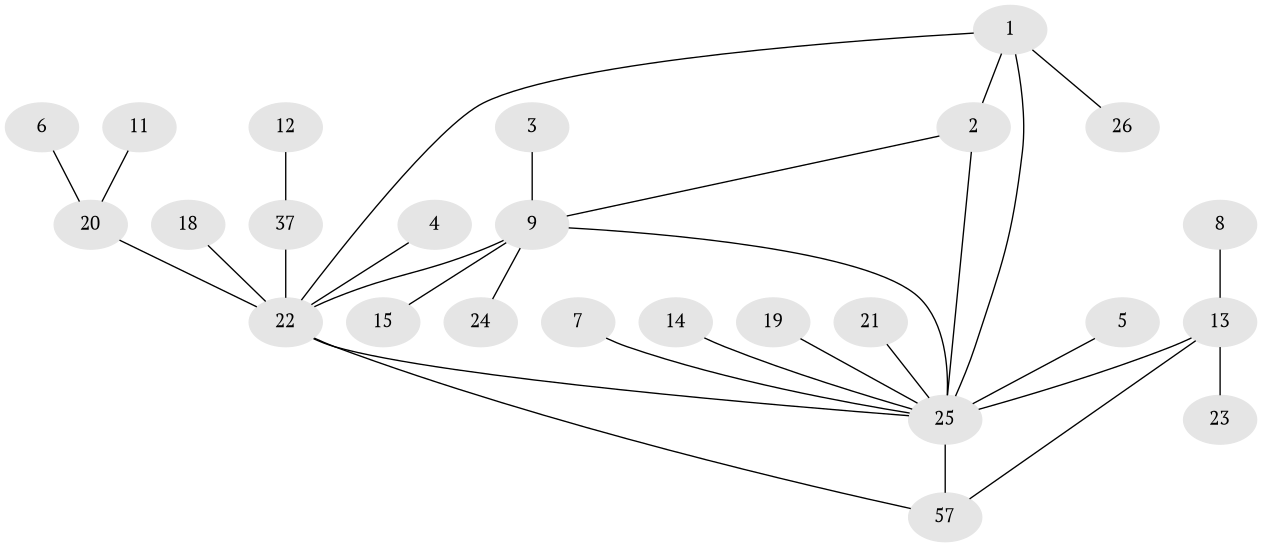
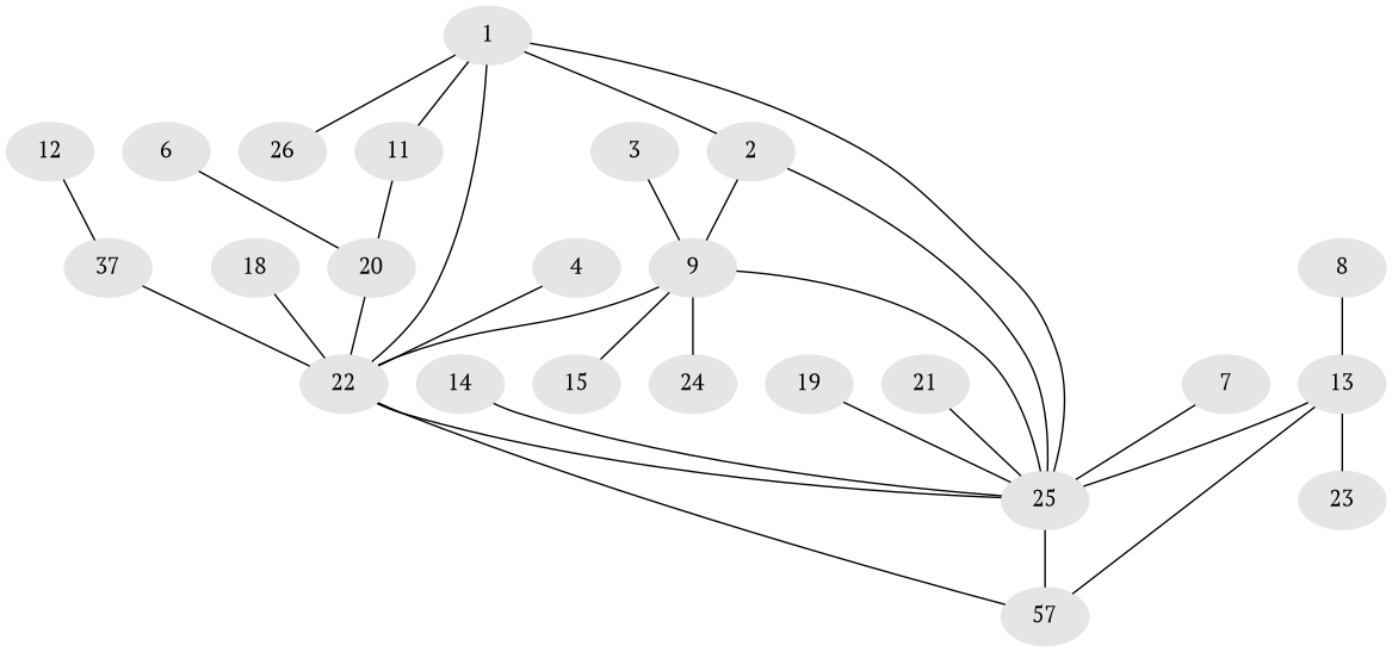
  graph {
    fontname="PT Serif"
    node [color=gray90 fontname="PT Serif" style=filled]
    edge [fontname="PT Serif" weight=1.0]
    1
    2
    11
    22
    25
    26
    9
    20
    n9 [label=57]
    15
    24
    3
    4
-   5
    6
    7
    8
    13
    23
    n20 [label=37]
    12
    14
    18
    19
    21
    1 -- 2
+   1 -- 11
    1 -- 22 [weight=2.0]
    1 -- 25 [weight=2.0]
    1 -- 26
    2 -- 25
    2 -- 9
    11 -- 20
    22 -- 25
    22 -- n9
    25 -- n9
    9 -- 22
    9 -- 25
    9 -- 15
    9 -- 24
    20 -- 22
    3 -- 9
    4 -- 22
-   5 -- 25
    6 -- 20
    7 -- 25
    8 -- 13
    13 -- 25
    13 -- n9
    13 -- 23
    n20 -- 22
    12 -- n20
    14 -- 25
    18 -- 22
    19 -- 25
    21 -- 25
  }
